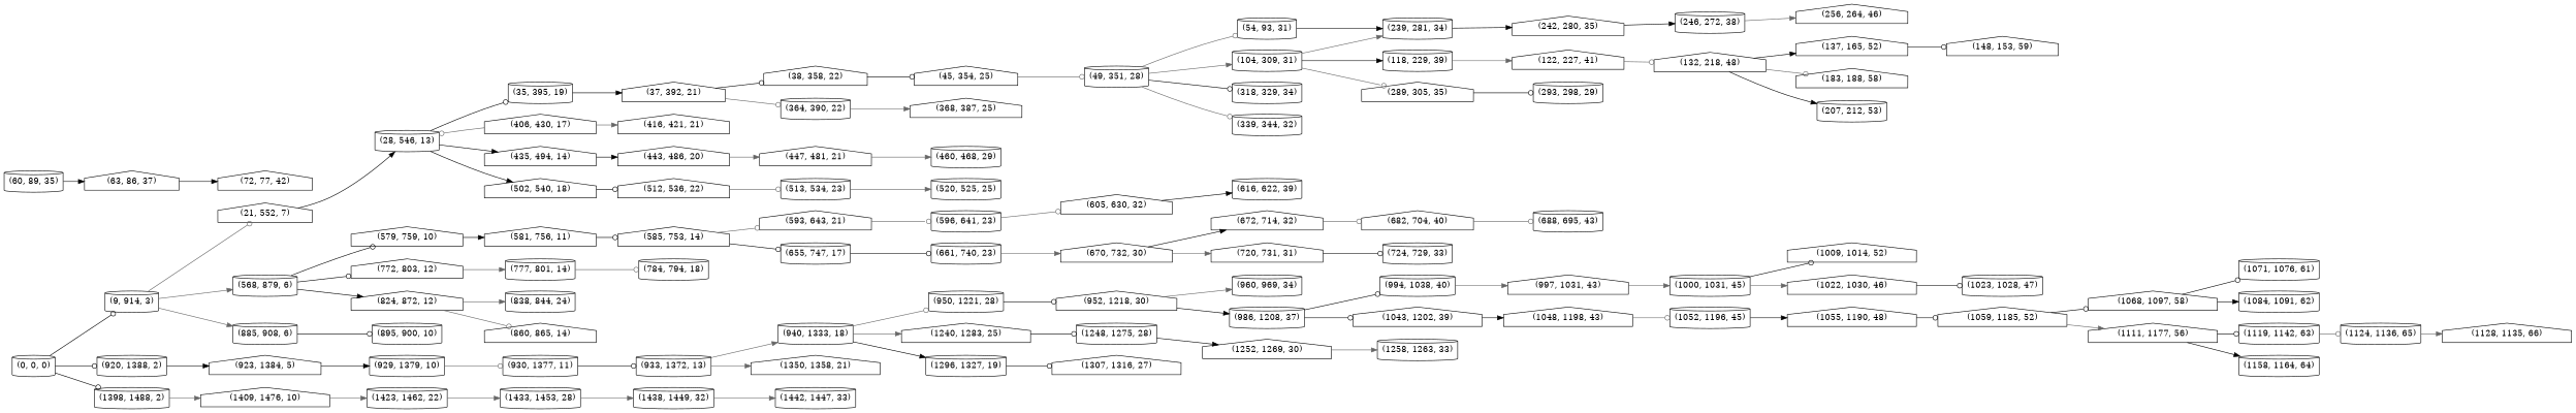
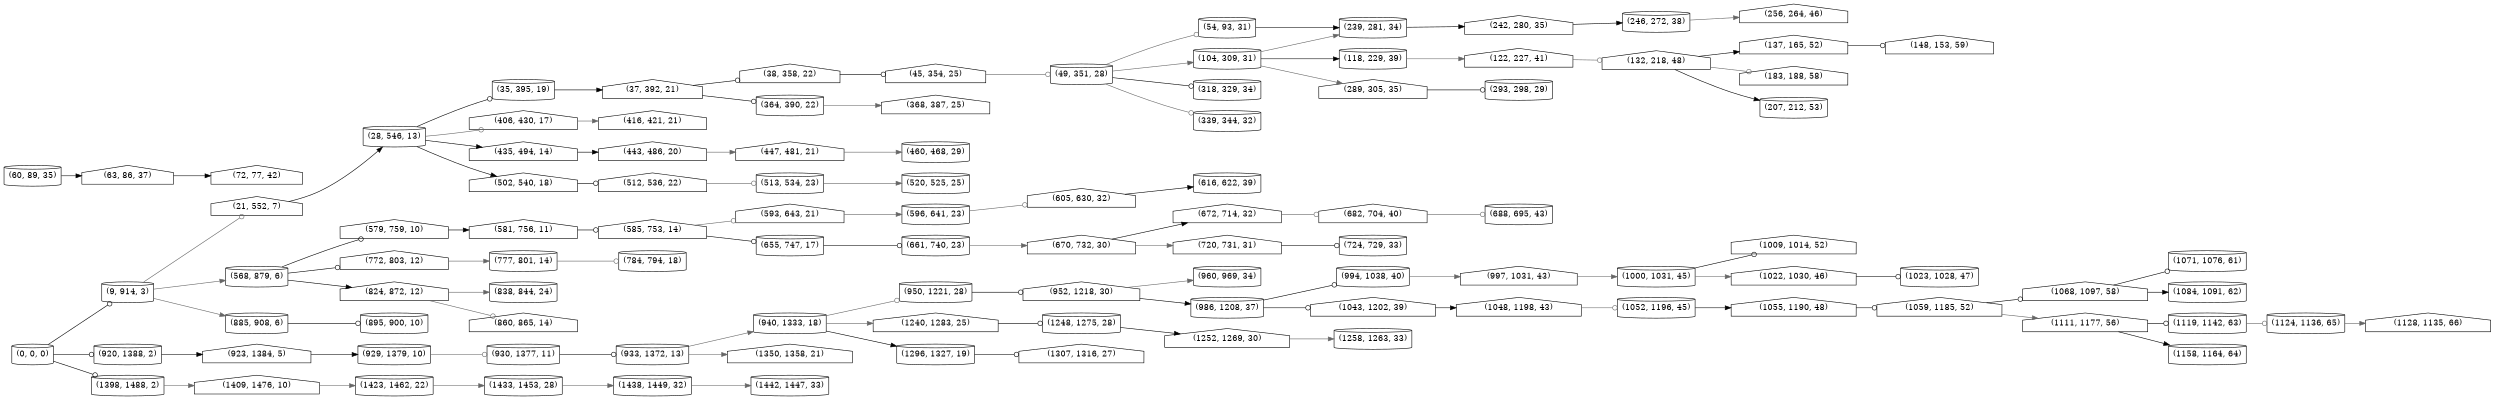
  digraph {
    rankdir=LR
    node [shape=cylinder]
    edge [arrowhead=normal color=black]
    "(0, 0, 0)"
    "(9, 914, 3)"
    "(920, 1388, 2)"
    "(1398, 1488, 2)"
    "(21, 552, 7)" [shape=house]
    "(568, 879, 6)"
    "(885, 908, 6)"
    "(923, 1384, 5)" [shape=house]
    "(1409, 1476, 10)" [shape=house]
    "(28, 546, 13)"
    "(579, 759, 10)" [shape=house]
    "(772, 803, 12)" [shape=house]
    "(824, 872, 12)" [shape=house]
    "(895, 900, 10)"
    "(35, 395, 19)"
    "(406, 430, 17)" [shape=house]
    "(435, 494, 14)" [shape=house]
    "(502, 540, 18)" [shape=house]
    "(37, 392, 21)" [shape=house]
    "(416, 421, 21)" [shape=house]
    "(443, 486, 20)" [shape=house]
    "(512, 536, 22)" [shape=house]
    "(38, 358, 22)" [shape=house]
    "(364, 390, 22)"
    "(45, 354, 25)" [shape=house]
    "(368, 387, 25)" [shape=house]
    "(49, 351, 28)"
    "(54, 93, 31)"
    "(104, 309, 31)"
    "(318, 329, 34)"
    "(339, 344, 32)"
    "(239, 281, 34)"
    "(118, 229, 39)"
    "(289, 305, 35)" [shape=house]
    "(63, 86, 37)" [shape=house]
    "(60, 89, 35)"
    "(72, 77, 42)" [shape=house]
    "(122, 227, 41)" [shape=house]
    "(242, 280, 35)" [shape=house]
    n40 [label="(293, 298, 29)"]
    "(132, 218, 48)" [shape=house]
    "(137, 165, 52)" [shape=house]
    "(183, 188, 58)" [shape=house]
    "(207, 212, 53)"
    "(148, 153, 59)" [shape=house]
    "(246, 272, 38)"
    "(256, 264, 46)" [shape=house]
    "(447, 481, 21)" [shape=house]
    "(460, 468, 29)"
    "(513, 534, 23)"
    "(520, 525, 25)"
    "(581, 756, 11)" [shape=house]
    "(777, 801, 14)"
    "(838, 844, 24)"
    "(860, 865, 14)" [shape=house]
    "(585, 753, 14)" [shape=house]
    "(593, 643, 21)" [shape=house]
    "(655, 747, 17)"
    "(596, 641, 23)"
    "(661, 740, 23)"
    "(605, 630, 32)" [shape=house]
    "(616, 622, 39)"
    "(670, 732, 30)" [shape=house]
    "(672, 714, 32)" [shape=house]
    "(720, 731, 31)" [shape=house]
    "(682, 704, 40)" [shape=house]
    "(724, 729, 33)"
    "(688, 695, 43)"
    "(784, 794, 18)"
    "(929, 1379, 10)"
    "(930, 1377, 11)"
    "(933, 1372, 13)"
    "(940, 1333, 18)"
    "(1350, 1358, 21)" [shape=house]
    "(950, 1221, 28)"
    "(1240, 1283, 25)" [shape=house]
    "(1296, 1327, 19)"
    "(952, 1218, 30)" [shape=house]
    "(1248, 1275, 28)"
    "(1307, 1316, 27)" [shape=house]
    "(960, 969, 34)"
    "(986, 1208, 37)"
    "(994, 1038, 40)"
    "(1043, 1202, 39)" [shape=house]
    n85 [label="(997, 1031, 43)" shape=house]
    "(1048, 1198, 43)" [shape=house]
    "(1000, 1031, 45)"
    "(1009, 1014, 52)" [shape=house]
    "(1022, 1030, 46)" [shape=house]
    "(1023, 1028, 47)"
    "(1052, 1196, 45)"
    "(1055, 1190, 48)" [shape=house]
    "(1059, 1185, 52)" [shape=house]
    "(1068, 1097, 58)" [shape=house]
    "(1111, 1177, 56)" [shape=house]
    "(1071, 1076, 61)"
    "(1084, 1091, 62)"
    "(1119, 1142, 63)"
    "(1158, 1164, 64)"
    "(1124, 1136, 65)"
    "(1128, 1135, 66)" [shape=house]
    "(1252, 1269, 30)" [shape=house]
    "(1258, 1263, 33)"
    "(1423, 1462, 22)"
    "(1433, 1453, 28)"
    "(1438, 1449, 32)"
    "(1442, 1447, 33)"
    "(0, 0, 0)" -> "(9, 914, 3)" [arrowhead=odot]
    "(0, 0, 0)" -> "(920, 1388, 2)" [arrowhead=odot]
    "(0, 0, 0)" -> "(1398, 1488, 2)" [arrowhead=odot]
    "(9, 914, 3)" -> "(21, 552, 7)" [arrowhead=odot color=gray40]
    "(9, 914, 3)" -> "(568, 879, 6)" [color=gray40]
    "(9, 914, 3)" -> "(885, 908, 6)" [color=gray40]
    "(920, 1388, 2)" -> "(923, 1384, 5)"
    "(1398, 1488, 2)" -> "(1409, 1476, 10)" [color=gray40]
    "(21, 552, 7)" -> "(28, 546, 13)"
    "(568, 879, 6)" -> "(579, 759, 10)" [arrowhead=odot]
    "(568, 879, 6)" -> "(772, 803, 12)" [arrowhead=odot]
    "(568, 879, 6)" -> "(824, 872, 12)"
    "(885, 908, 6)" -> "(895, 900, 10)" [arrowhead=odot]
    "(923, 1384, 5)" -> "(929, 1379, 10)"
    "(1409, 1476, 10)" -> "(1423, 1462, 22)" [color=gray40]
    "(28, 546, 13)" -> "(35, 395, 19)" [arrowhead=odot]
-   "(406, 430, 17)" -> "(28, 546, 13)" [arrowhead=odot color=gray40]
+   "(28, 546, 13)" -> "(406, 430, 17)" [arrowhead=odot color=gray40]
    "(28, 546, 13)" -> "(435, 494, 14)"
    "(28, 546, 13)" -> "(502, 540, 18)"
    "(579, 759, 10)" -> "(581, 756, 11)"
    "(772, 803, 12)" -> "(777, 801, 14)" [color=gray40]
    "(824, 872, 12)" -> "(838, 844, 24)" [color=gray40]
    "(824, 872, 12)" -> "(860, 865, 14)" [arrowhead=odot color=gray40]
    "(35, 395, 19)" -> "(37, 392, 21)"
    "(406, 430, 17)" -> "(416, 421, 21)" [color=gray40]
    "(435, 494, 14)" -> "(443, 486, 20)"
    "(502, 540, 18)" -> "(512, 536, 22)" [arrowhead=odot]
    "(37, 392, 21)" -> "(38, 358, 22)" [arrowhead=odot]
-   "(37, 392, 21)" -> "(364, 390, 22)" [arrowhead=odot color=gray40]
+   "(37, 392, 21)" -> "(364, 390, 22)" [arrowhead=odot]
    "(443, 486, 20)" -> "(447, 481, 21)" [color=gray40]
    "(512, 536, 22)" -> "(513, 534, 23)" [arrowhead=odot color=gray40]
    "(38, 358, 22)" -> "(45, 354, 25)" [arrowhead=odot]
    "(364, 390, 22)" -> "(368, 387, 25)" [color=gray40]
    "(45, 354, 25)" -> "(49, 351, 28)" [arrowhead=odot color=gray40]
    "(49, 351, 28)" -> "(54, 93, 31)" [arrowhead=odot color=gray40]
    "(49, 351, 28)" -> "(104, 309, 31)" [color=gray40]
    "(49, 351, 28)" -> "(318, 329, 34)" [arrowhead=odot]
    "(49, 351, 28)" -> "(339, 344, 32)" [arrowhead=odot color=gray40]
    "(54, 93, 31)" -> "(239, 281, 34)"
    "(104, 309, 31)" -> "(239, 281, 34)" [color=gray40]
    "(104, 309, 31)" -> "(118, 229, 39)"
-   "(104, 309, 31)" -> "(289, 305, 35)" [arrowhead=odot color=gray40]
+   "(104, 309, 31)" -> "(289, 305, 35)" [color=gray40]
    "(239, 281, 34)" -> "(242, 280, 35)"
    "(118, 229, 39)" -> "(122, 227, 41)" [color=gray40]
    "(289, 305, 35)" -> n40 [arrowhead=odot]
    "(63, 86, 37)" -> "(72, 77, 42)"
    "(60, 89, 35)" -> "(63, 86, 37)"
    "(122, 227, 41)" -> "(132, 218, 48)" [arrowhead=odot color=gray40]
    "(242, 280, 35)" -> "(246, 272, 38)"
    "(132, 218, 48)" -> "(137, 165, 52)"
    "(132, 218, 48)" -> "(183, 188, 58)" [arrowhead=odot color=gray40]
    "(132, 218, 48)" -> "(207, 212, 53)"
    "(137, 165, 52)" -> "(148, 153, 59)" [arrowhead=odot]
    "(246, 272, 38)" -> "(256, 264, 46)" [color=gray40]
    "(447, 481, 21)" -> "(460, 468, 29)" [color=gray40]
    "(513, 534, 23)" -> "(520, 525, 25)" [color=gray40]
    "(581, 756, 11)" -> "(585, 753, 14)" [arrowhead=odot]
    "(777, 801, 14)" -> "(784, 794, 18)" [arrowhead=odot color=gray40]
    "(585, 753, 14)" -> "(593, 643, 21)" [arrowhead=odot color=gray40]
    "(585, 753, 14)" -> "(655, 747, 17)" [arrowhead=odot]
-   "(593, 643, 21)" -> "(596, 641, 23)" [arrowhead=odot color=gray40]
+   "(593, 643, 21)" -> "(596, 641, 23)" [color=gray40]
    "(655, 747, 17)" -> "(661, 740, 23)" [arrowhead=odot]
    "(596, 641, 23)" -> "(605, 630, 32)" [arrowhead=odot color=gray40]
    "(661, 740, 23)" -> "(670, 732, 30)" [color=gray40]
    "(605, 630, 32)" -> "(616, 622, 39)"
    "(670, 732, 30)" -> "(672, 714, 32)"
    "(670, 732, 30)" -> "(720, 731, 31)" [color=gray40]
    "(672, 714, 32)" -> "(682, 704, 40)" [arrowhead=odot color=gray40]
    "(720, 731, 31)" -> "(724, 729, 33)" [arrowhead=odot]
    "(682, 704, 40)" -> "(688, 695, 43)" [arrowhead=odot color=gray40]
    "(929, 1379, 10)" -> "(930, 1377, 11)" [arrowhead=odot color=gray40]
    "(930, 1377, 11)" -> "(933, 1372, 13)" [arrowhead=odot]
    "(933, 1372, 13)" -> "(940, 1333, 18)" [color=gray40]
    "(933, 1372, 13)" -> "(1350, 1358, 21)" [color=gray40]
    "(940, 1333, 18)" -> "(950, 1221, 28)" [arrowhead=odot color=gray40]
    "(940, 1333, 18)" -> "(1240, 1283, 25)" [color=gray40]
    "(940, 1333, 18)" -> "(1296, 1327, 19)"
    "(950, 1221, 28)" -> "(952, 1218, 30)" [arrowhead=odot]
    "(1240, 1283, 25)" -> "(1248, 1275, 28)" [arrowhead=odot]
    "(1296, 1327, 19)" -> "(1307, 1316, 27)" [arrowhead=odot]
    "(952, 1218, 30)" -> "(960, 969, 34)" [color=gray40]
    "(952, 1218, 30)" -> "(986, 1208, 37)"
    "(1248, 1275, 28)" -> "(1252, 1269, 30)"
    "(986, 1208, 37)" -> "(994, 1038, 40)" [arrowhead=odot]
    "(986, 1208, 37)" -> "(1043, 1202, 39)" [arrowhead=odot]
    "(994, 1038, 40)" -> n85 [color=gray40]
    "(1043, 1202, 39)" -> "(1048, 1198, 43)"
    n85 -> "(1000, 1031, 45)" [color=gray40]
    "(1048, 1198, 43)" -> "(1052, 1196, 45)" [arrowhead=odot color=gray40]
    "(1000, 1031, 45)" -> "(1009, 1014, 52)" [arrowhead=odot]
    "(1000, 1031, 45)" -> "(1022, 1030, 46)" [color=gray40]
    "(1022, 1030, 46)" -> "(1023, 1028, 47)" [arrowhead=odot]
    "(1052, 1196, 45)" -> "(1055, 1190, 48)"
    "(1055, 1190, 48)" -> "(1059, 1185, 52)" [arrowhead=odot]
    "(1059, 1185, 52)" -> "(1068, 1097, 58)" [arrowhead=odot]
    "(1059, 1185, 52)" -> "(1111, 1177, 56)" [color=gray40]
    "(1068, 1097, 58)" -> "(1071, 1076, 61)" [arrowhead=odot]
    "(1068, 1097, 58)" -> "(1084, 1091, 62)"
    "(1111, 1177, 56)" -> "(1119, 1142, 63)" [arrowhead=odot]
    "(1111, 1177, 56)" -> "(1158, 1164, 64)"
    "(1119, 1142, 63)" -> "(1124, 1136, 65)" [arrowhead=odot color=gray40]
    "(1124, 1136, 65)" -> "(1128, 1135, 66)" [color=gray40]
    "(1252, 1269, 30)" -> "(1258, 1263, 33)" [color=gray40]
    "(1423, 1462, 22)" -> "(1433, 1453, 28)" [color=gray40]
    "(1433, 1453, 28)" -> "(1438, 1449, 32)" [color=gray40]
    "(1438, 1449, 32)" -> "(1442, 1447, 33)" [color=gray40]
  }
